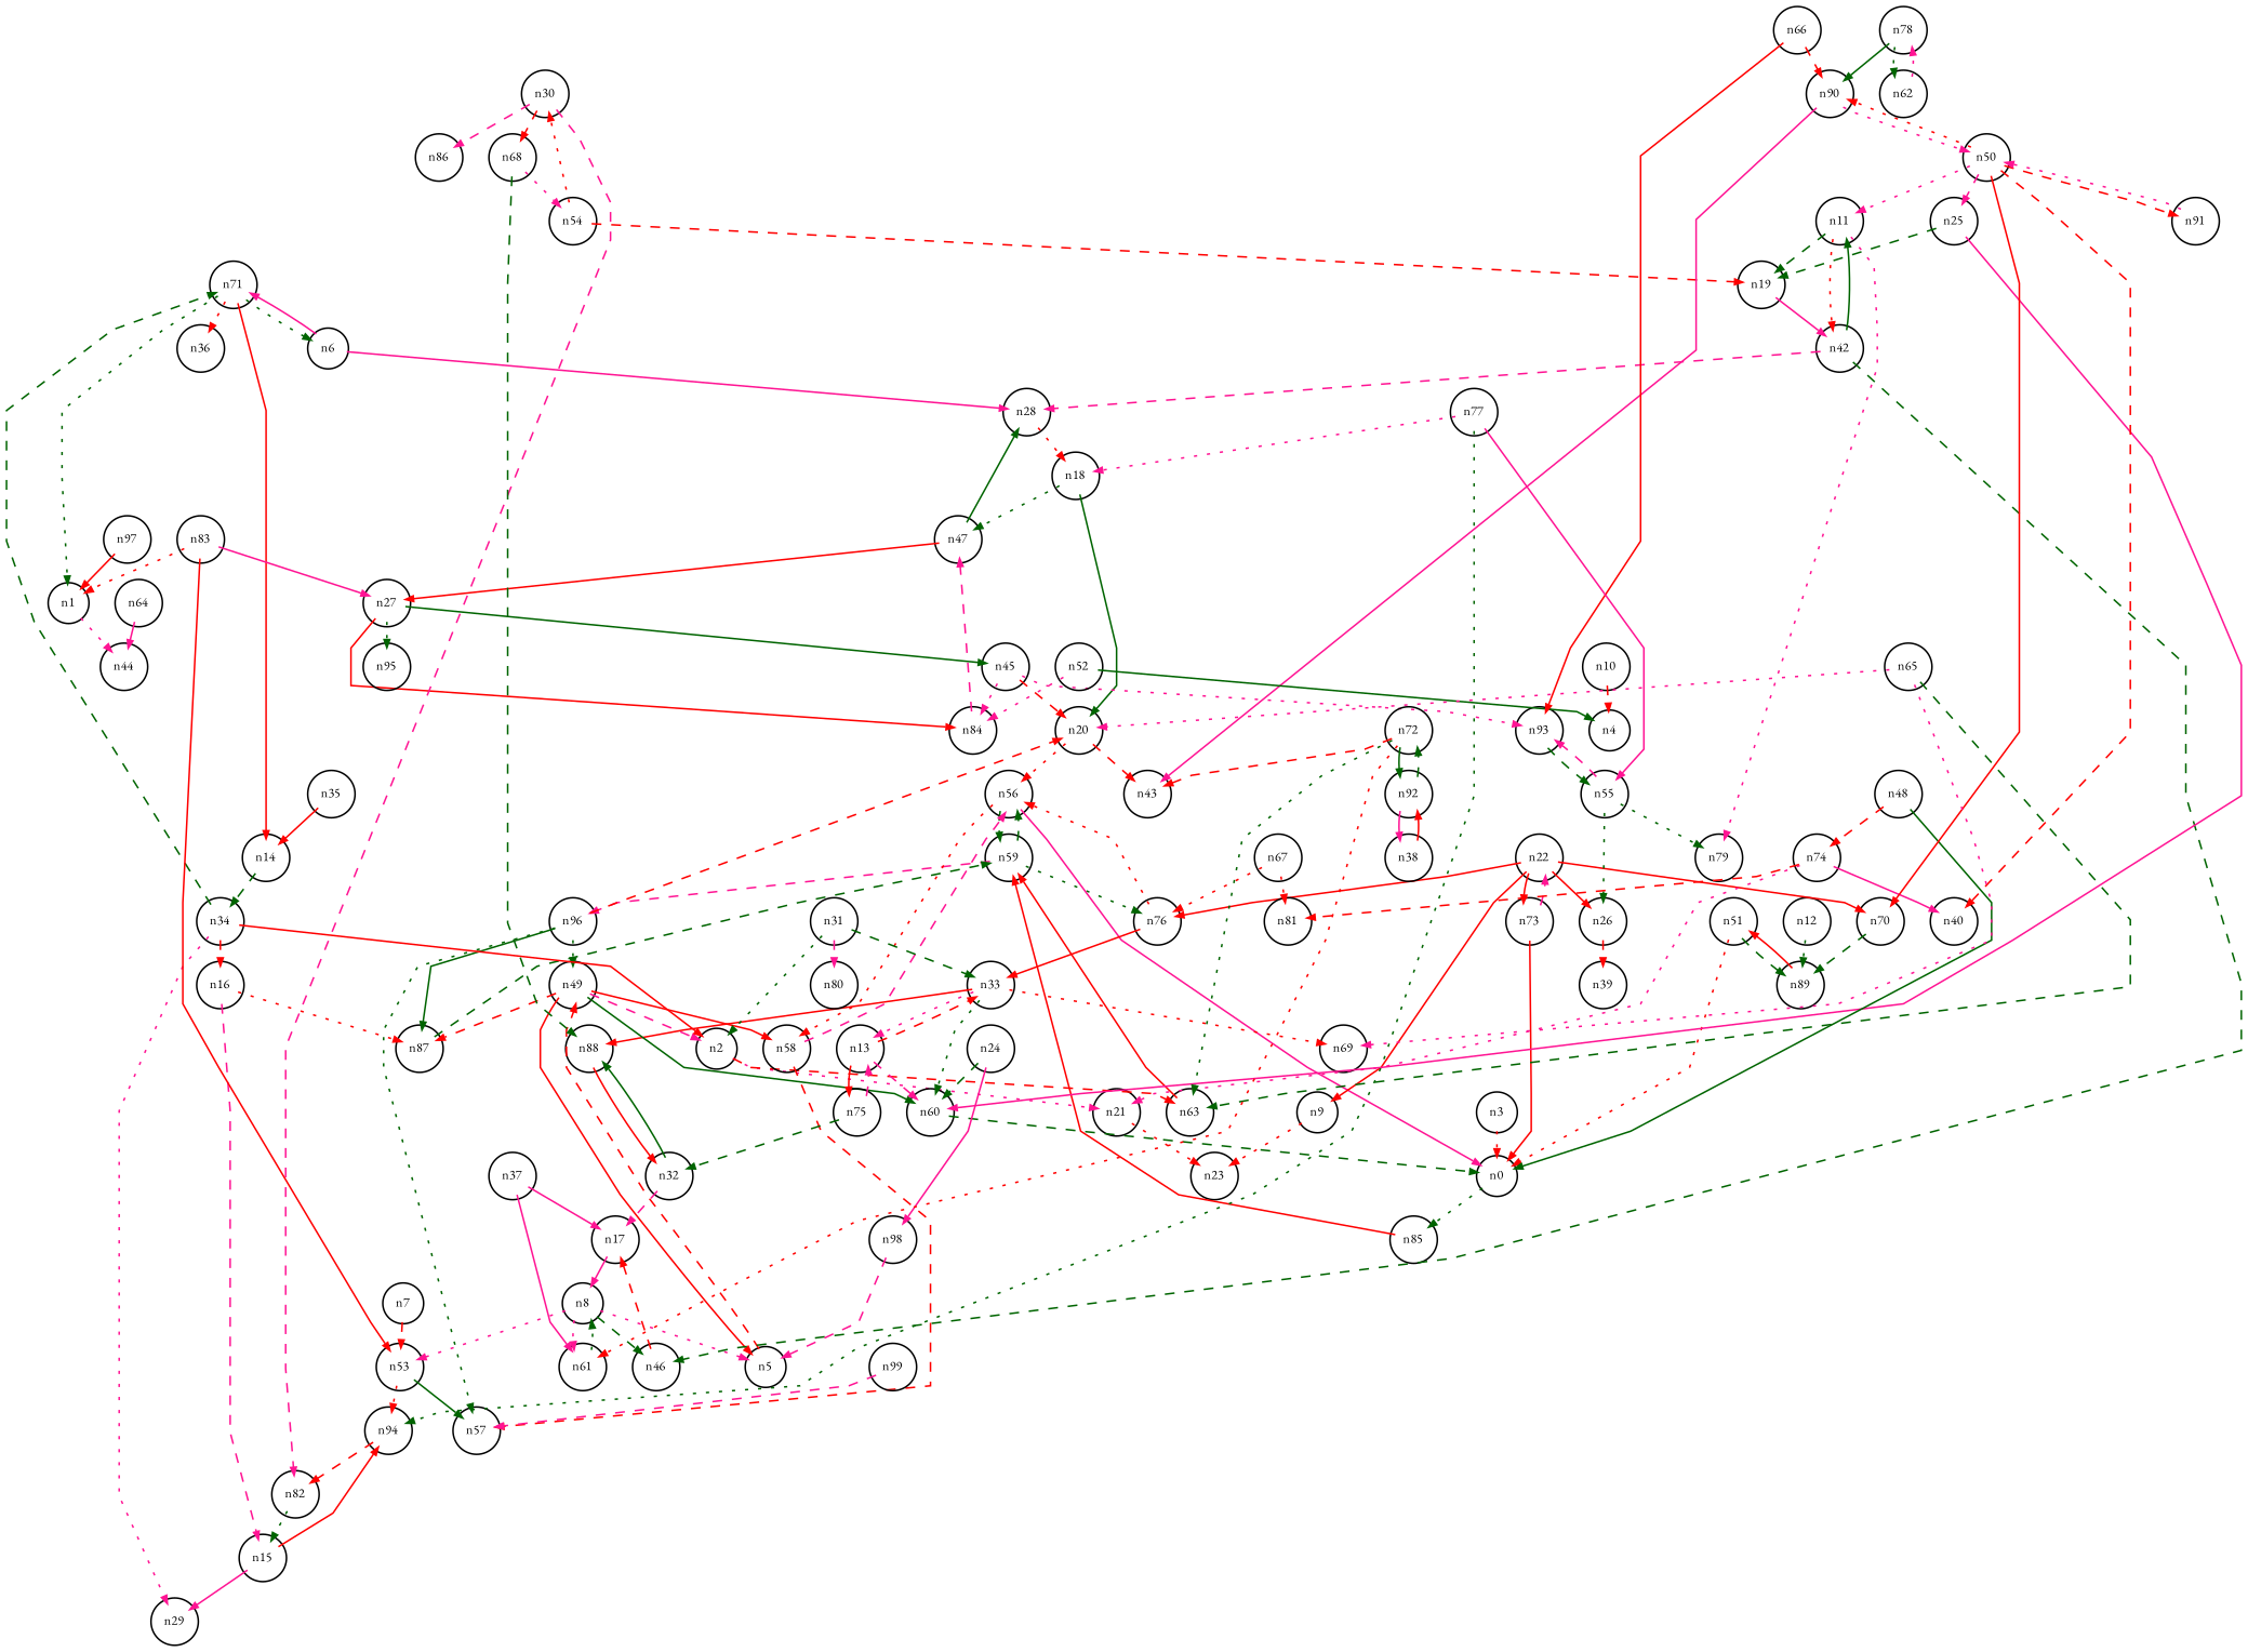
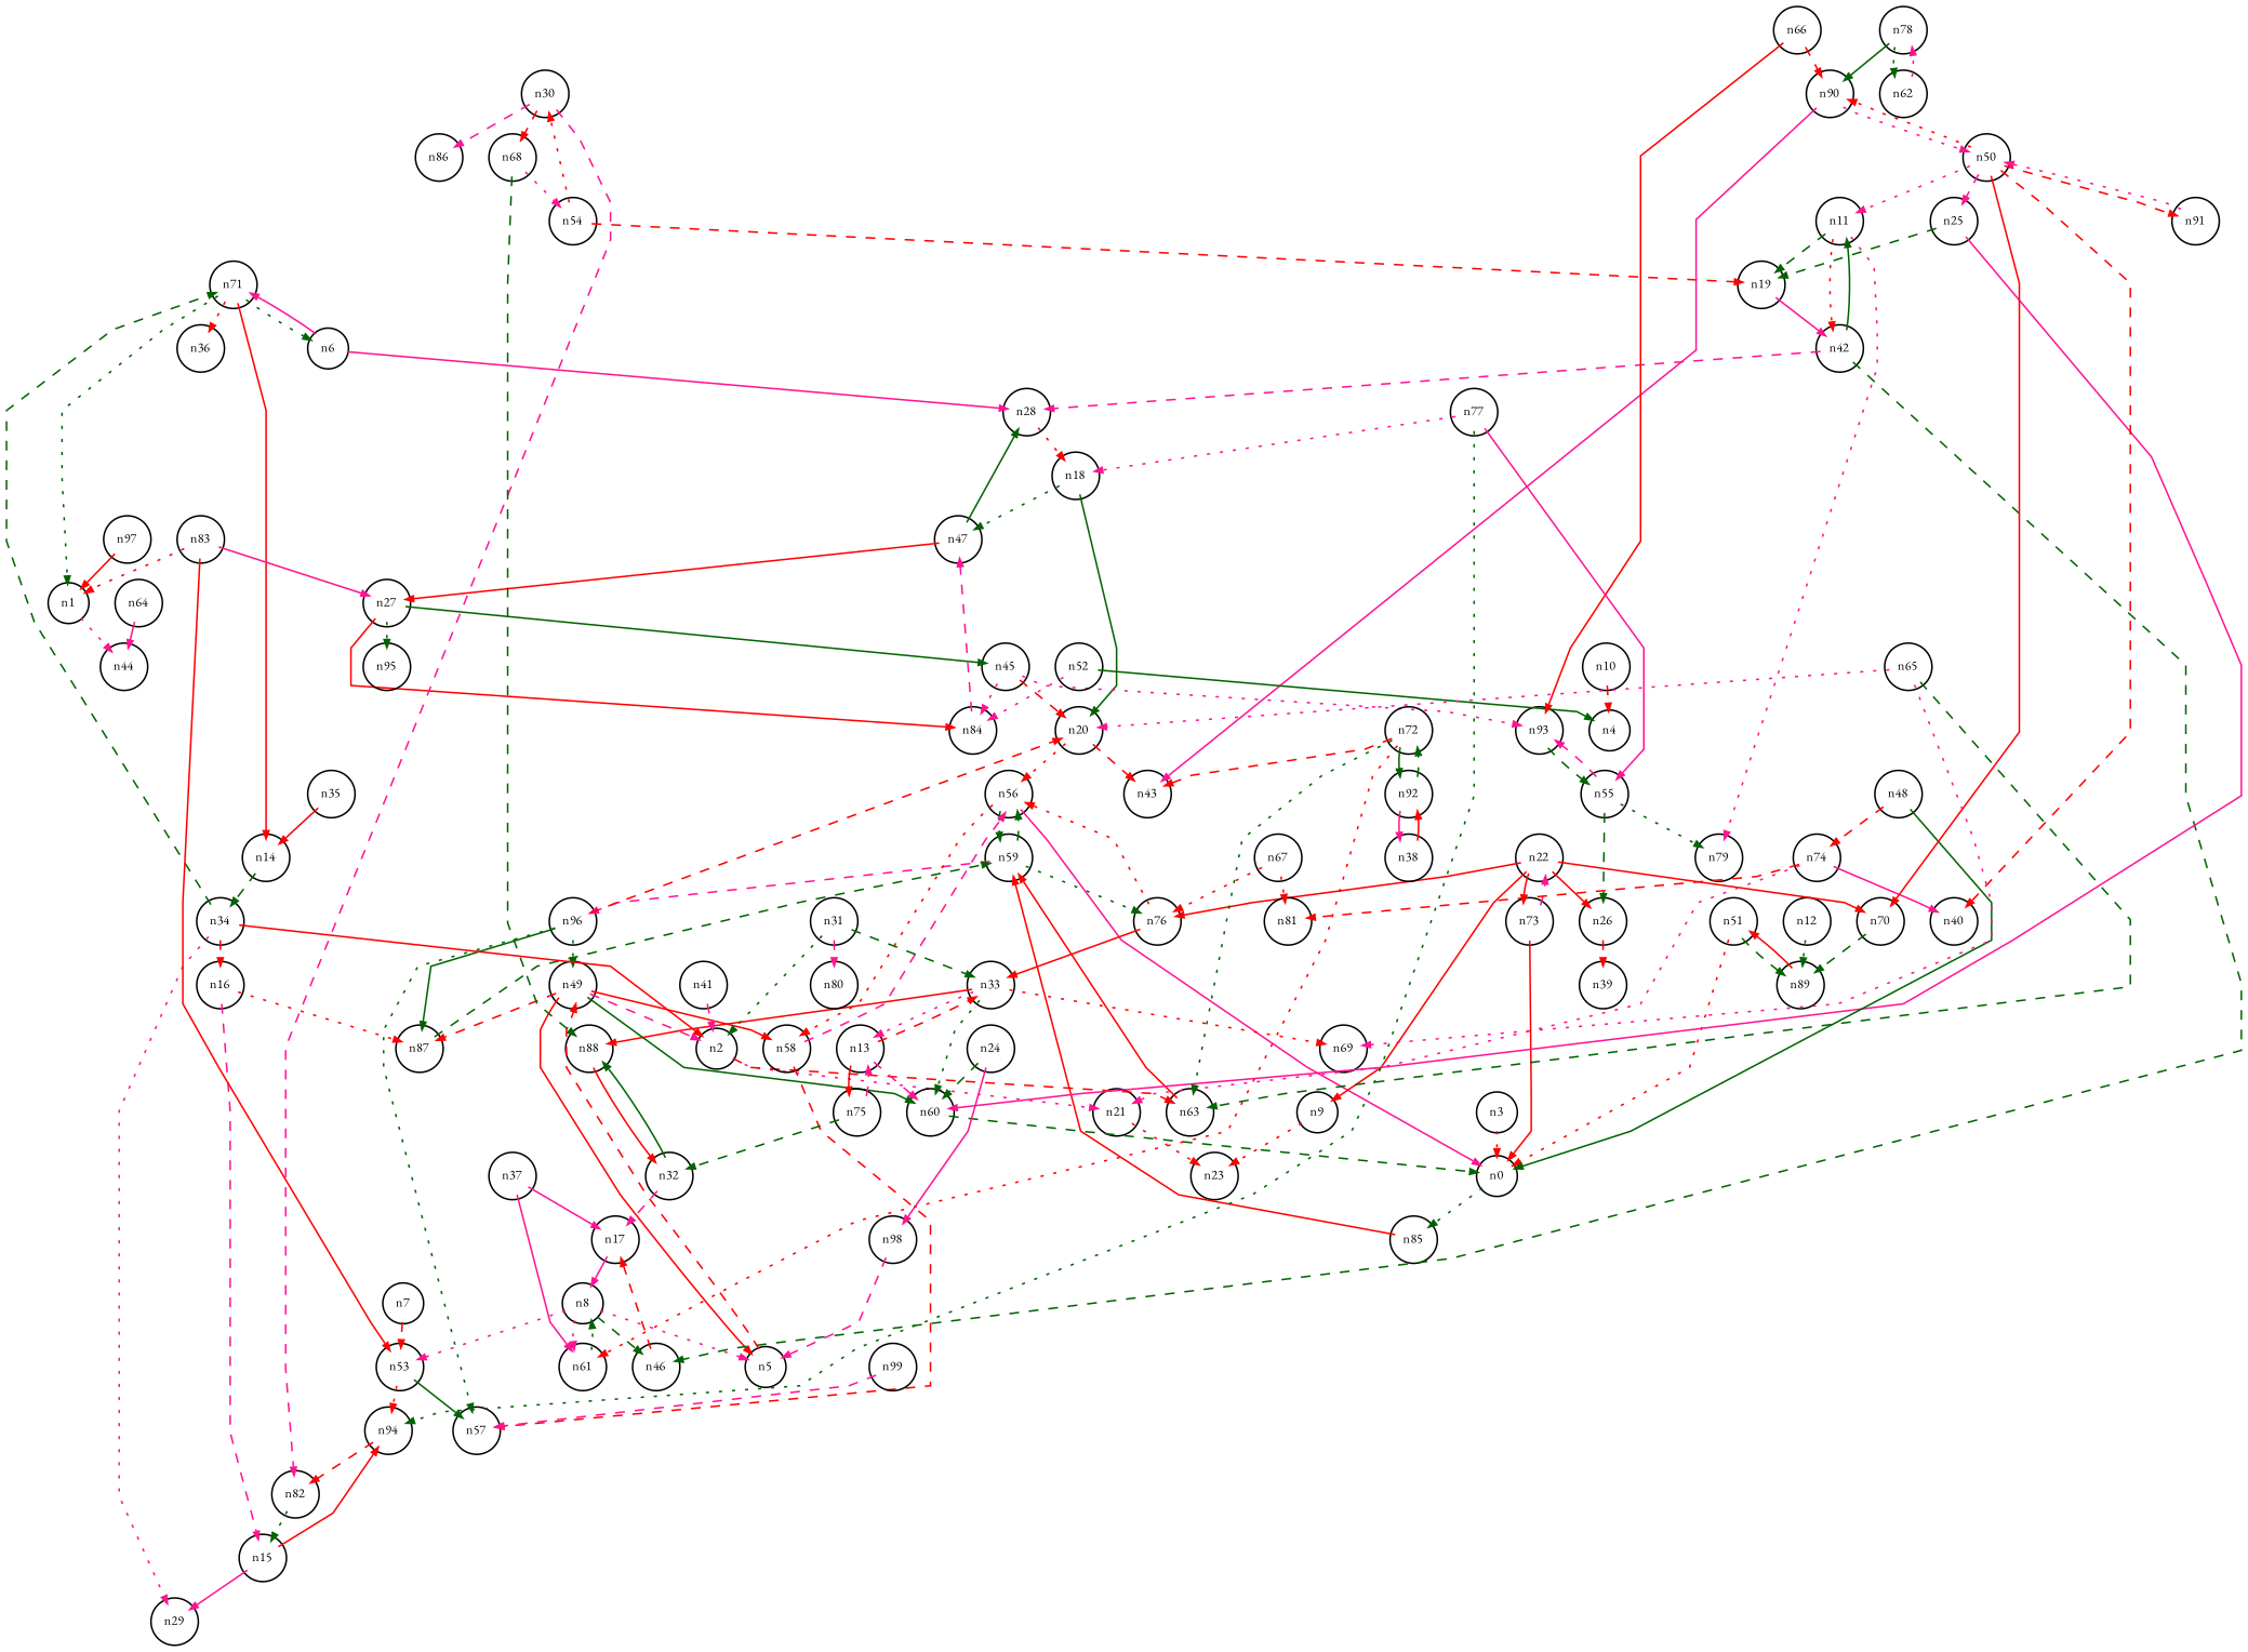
  digraph {
    fontname="EB Garamond"
    fontsize=8
    nodesep=0.22
    nodesize=0.32
    ranksep=0.22
    splines=polyline
    node [fixedsize=shape fontname="EB Garamond" fontsize=8 shape=circle]
    edge [arrowsize=0.5 color=red fontname="EB Garamond" style=dashed]
    n1 [width=0.32]
    n44 [width=0.32]
    n21 [width=0.32]
    n23 [width=0.32]
    n2 [width=0.32]
    n63 [width=0.32]
    n59 [width=0.32]
    n56 [width=0.32]
    n76 [width=0.32]
    n96 [width=0.32]
    n0 [width=0.32]
    n58 [width=0.32]
    n33 [width=0.32]
    n20 [width=0.32]
    n57 [width=0.32]
    n49 [width=0.32]
    n87 [width=0.32]
    n85 [width=0.32]
    n3 [width=0.32]
    n28 [width=0.32]
    n18 [width=0.32]
    n47 [width=0.32]
    n43 [width=0.32]
    n27 [width=0.32]
    n6 [width=0.32]
    n71 [width=0.32]
    n14 [width=0.32]
    n36 [width=0.32]
    n34 [width=0.32]
    n29 [width=0.32]
    n16 [width=0.32]
    n53 [width=0.32]
    n94 [width=0.32]
    n82 [width=0.32]
    n15 [width=0.32]
    n7 [width=0.32]
    n5 [width=0.32]
    n60 [width=0.32]
    n8 [width=0.32]
    n46 [width=0.32]
    n61 [width=0.32]
    n17 [width=0.32]
    n9 [width=0.32]
    n10 [width=0.32]
    n4 [width=0.32]
    n19 [width=0.32]
    n42 [width=0.32]
    n11 [width=0.32]
    n79 [width=0.32]
    n89 [width=0.32]
    n51 [width=0.32]
    n12 [width=0.32]
    n69 [width=0.32]
    n88 [width=0.32]
    n13 [width=0.32]
    n32 [width=0.32]
    n75 [width=0.32]
    n45 [width=0.32]
    n84 [width=0.32]
    n95 [width=0.32]
    n22 [width=0.32]
    n26 [width=0.32]
    n70 [width=0.32]
    n73 [width=0.32]
    n39 [width=0.32]
    n24 [width=0.32]
    n98 [width=0.32]
    n25 [width=0.32]
    n93 [width=0.32]
    n55 [width=0.32]
    n30 [width=0.32]
    n86 [width=0.32]
    n68 [width=0.32]
    n54 [width=0.32]
    n31 [width=0.32]
    n80 [width=0.32]
    n35 [width=0.32]
    n37 [width=0.32]
+   n41 [width=0.32]
    n48 [width=0.32]
    n74 [width=0.32]
    n40 [width=0.32]
    n81 [width=0.32]
    n50 [width=0.32]
    n90 [width=0.32]
    n91 [width=0.32]
    n52 [width=0.32]
    n64 [width=0.32]
    n65 [width=0.32]
    n66 [width=0.32]
    n67 [width=0.32]
    n72 [width=0.32]
    n92 [width=0.32]
    n38 [width=0.32]
    n77 [width=0.32]
    n62 [width=0.32]
    n78 [width=0.32]
    n83 [width=0.32]
    n97 [width=0.32]
    n99 [width=0.32]
    n1 -> n44 [color=deeppink style=dotted]
    n21 -> n23 [style=dotted]
    n2 -> n21 [color=deeppink style=dotted]
    n2 -> n63
    n63 -> n59 [style=solid]
    n59 -> n56 [color=darkgreen]
    n59 -> n76 [color=darkgreen style=dotted]
    n59 -> n96 [color=deeppink]
    n56 -> n59 [color=darkgreen]
    n56 -> n0 [color=deeppink style=solid]
    n56 -> n58 [style=dotted]
    n76 -> n56 [style=dotted]
    n76 -> n33 [style=solid]
    n96 -> n20
    n96 -> n57 [color=darkgreen style=dotted]
    n96 -> n49 [color=darkgreen style=dotted]
    n96 -> n87 [color=darkgreen style=solid]
    n0 -> n85 [color=darkgreen style=dotted]
    n58 -> n56 [color=deeppink]
    n58 -> n57
    n33 -> n60 [color=darkgreen style=dotted]
    n33 -> n69 [style=dotted]
    n33 -> n88 [style=solid]
    n33 -> n13 [color=deeppink style=dotted]
    n20 -> n56 [style=dotted]
    n20 -> n43
    n49 -> n2 [color=deeppink]
    n49 -> n58 [style=solid]
    n49 -> n87
    n49 -> n5 [style=solid]
    n49 -> n60 [color=darkgreen style=solid]
    n87 -> n59 [color=darkgreen]
    n85 -> n59 [style=solid]
    n3 -> n0 [style=dotted]
    n28 -> n18 [style=dotted]
    n18 -> n20 [color=darkgreen style=solid]
    n18 -> n47 [color=darkgreen style=dotted]
    n47 -> n28 [color=darkgreen style=solid]
    n47 -> n27 [style=solid]
    n27 -> n45 [color=darkgreen style=solid]
    n27 -> n84 [style=solid]
    n27 -> n95 [color=darkgreen style=dotted]
    n6 -> n28 [color=deeppink style=solid]
    n6 -> n71 [color=deeppink style=solid]
    n71 -> n1 [color=darkgreen style=dotted]
    n71 -> n6 [color=darkgreen style=dotted]
    n71 -> n14 [style=solid]
    n71 -> n36 [style=dotted]
    n14 -> n34 [color=darkgreen]
    n34 -> n2 [style=solid]
    n34 -> n71 [color=darkgreen]
    n34 -> n29 [color=deeppink style=dotted]
    n34 -> n16
    n16 -> n87 [style=dotted]
    n16 -> n15 [color=deeppink]
    n53 -> n57 [color=darkgreen style=solid]
    n53 -> n94 [style=dotted]
    n94 -> n82
    n82 -> n15 [color=darkgreen style=dotted]
    n15 -> n29 [color=deeppink style=solid]
    n15 -> n94 [style=solid]
    n7 -> n53
    n5 -> n49
    n60 -> n0 [color=darkgreen]
    n8 -> n53 [color=deeppink style=dotted]
    n8 -> n5 [color=deeppink style=dotted]
    n8 -> n46 [color=darkgreen]
    n8 -> n61 [color=deeppink style=dotted]
    n46 -> n17
    n61 -> n8 [color=darkgreen style=dotted]
    n17 -> n8 [color=deeppink style=solid]
    n9 -> n23 [style=dotted]
    n10 -> n4
    n19 -> n42 [color=deeppink style=solid]
    n42 -> n28 [color=deeppink]
    n42 -> n46 [color=darkgreen]
    n42 -> n11 [color=darkgreen style=solid]
    n11 -> n19 [color=darkgreen]
    n11 -> n42 [style=dotted]
    n11 -> n79 [color=deeppink style=dotted]
    n89 -> n51 [style=solid]
    n51 -> n0 [style=dotted]
    n51 -> n89 [color=darkgreen]
    n12 -> n89 [color=darkgreen style=dotted]
    n88 -> n32 [style=solid]
    n13 -> n33
    n13 -> n60 [color=deeppink]
    n13 -> n75 [style=solid]
    n32 -> n17 [color=deeppink]
    n32 -> n88 [color=darkgreen style=solid]
    n75 -> n13 [color=deeppink]
    n75 -> n32 [color=darkgreen]
    n45 -> n20
    n45 -> n84 [color=deeppink style=dotted]
    n45 -> n93 [color=deeppink style=dotted]
    n84 -> n47 [color=deeppink]
    n22 -> n76 [style=solid]
    n22 -> n9 [style=solid]
    n22 -> n26 [style=solid]
    n22 -> n70 [style=solid]
    n22 -> n73 [style=solid]
    n26 -> n39
    n70 -> n89 [color=darkgreen]
    n73 -> n0 [style=solid]
    n73 -> n22 [color=deeppink]
    n24 -> n60 [color=darkgreen]
    n24 -> n98 [color=deeppink style=solid]
    n98 -> n5 [color=deeppink]
    n25 -> n60 [color=deeppink style=solid]
    n25 -> n19 [color=darkgreen]
    n93 -> n55 [color=darkgreen]
    n55 -> n79 [color=darkgreen style=dotted]
-   n55 -> n26 [color=darkgreen style=dotted]
+   n55 -> n26 [color=darkgreen]
    n55 -> n93 [color=deeppink]
    n30 -> n82 [color=deeppink]
    n30 -> n86 [color=deeppink]
    n30 -> n68
    n68 -> n88 [color=darkgreen]
    n68 -> n54 [color=deeppink style=dotted]
    n54 -> n19
    n54 -> n30 [style=dotted]
    n31 -> n2 [color=darkgreen style=dotted]
    n31 -> n33 [color=darkgreen]
    n31 -> n80 [color=deeppink]
    n35 -> n14 [style=solid]
    n37 -> n61 [color=deeppink style=solid]
    n37 -> n17 [color=deeppink style=solid]
+   n41 -> n2 [color=deeppink]
    n48 -> n0 [color=darkgreen style=solid]
    n48 -> n74
    n74 -> n21 [color=deeppink style=dotted]
    n74 -> n40 [color=deeppink style=solid]
    n74 -> n81
    n50 -> n11 [color=deeppink style=dotted]
    n50 -> n70 [style=solid]
    n50 -> n25 [color=deeppink]
    n50 -> n40
    n50 -> n90 [style=dotted]
    n50 -> n91
    n90 -> n43 [color=deeppink style=solid]
    n90 -> n50 [color=deeppink style=dotted]
    n91 -> n50 [color=deeppink style=dotted]
    n52 -> n4 [color=darkgreen style=solid]
    n52 -> n84 [color=deeppink style=dotted]
    n64 -> n44 [color=deeppink style=solid]
    n65 -> n63 [color=darkgreen]
    n65 -> n20 [color=deeppink style=dotted]
    n65 -> n69 [color=deeppink style=dotted]
    n66 -> n93 [style=solid]
    n66 -> n90
    n67 -> n76 [style=dotted]
    n67 -> n81 [style=dotted]
    n72 -> n63 [color=darkgreen style=dotted]
    n72 -> n43
    n72 -> n61 [style=dotted]
    n72 -> n92 [color=darkgreen style=solid]
    n92 -> n72 [color=darkgreen]
    n92 -> n38 [color=deeppink style=solid]
    n38 -> n92 [style=solid]
    n77 -> n18 [color=deeppink style=dotted]
    n77 -> n94 [color=darkgreen style=dotted]
    n77 -> n55 [color=deeppink style=solid]
    n62 -> n78 [color=deeppink style=dotted]
    n78 -> n90 [color=darkgreen style=solid]
    n78 -> n62 [color=darkgreen style=dotted]
    n83 -> n1 [style=dotted]
    n83 -> n27 [color=deeppink style=solid]
    n83 -> n53 [style=solid]
    n97 -> n1 [style=solid]
    n99 -> n57 [color=deeppink]
  }
